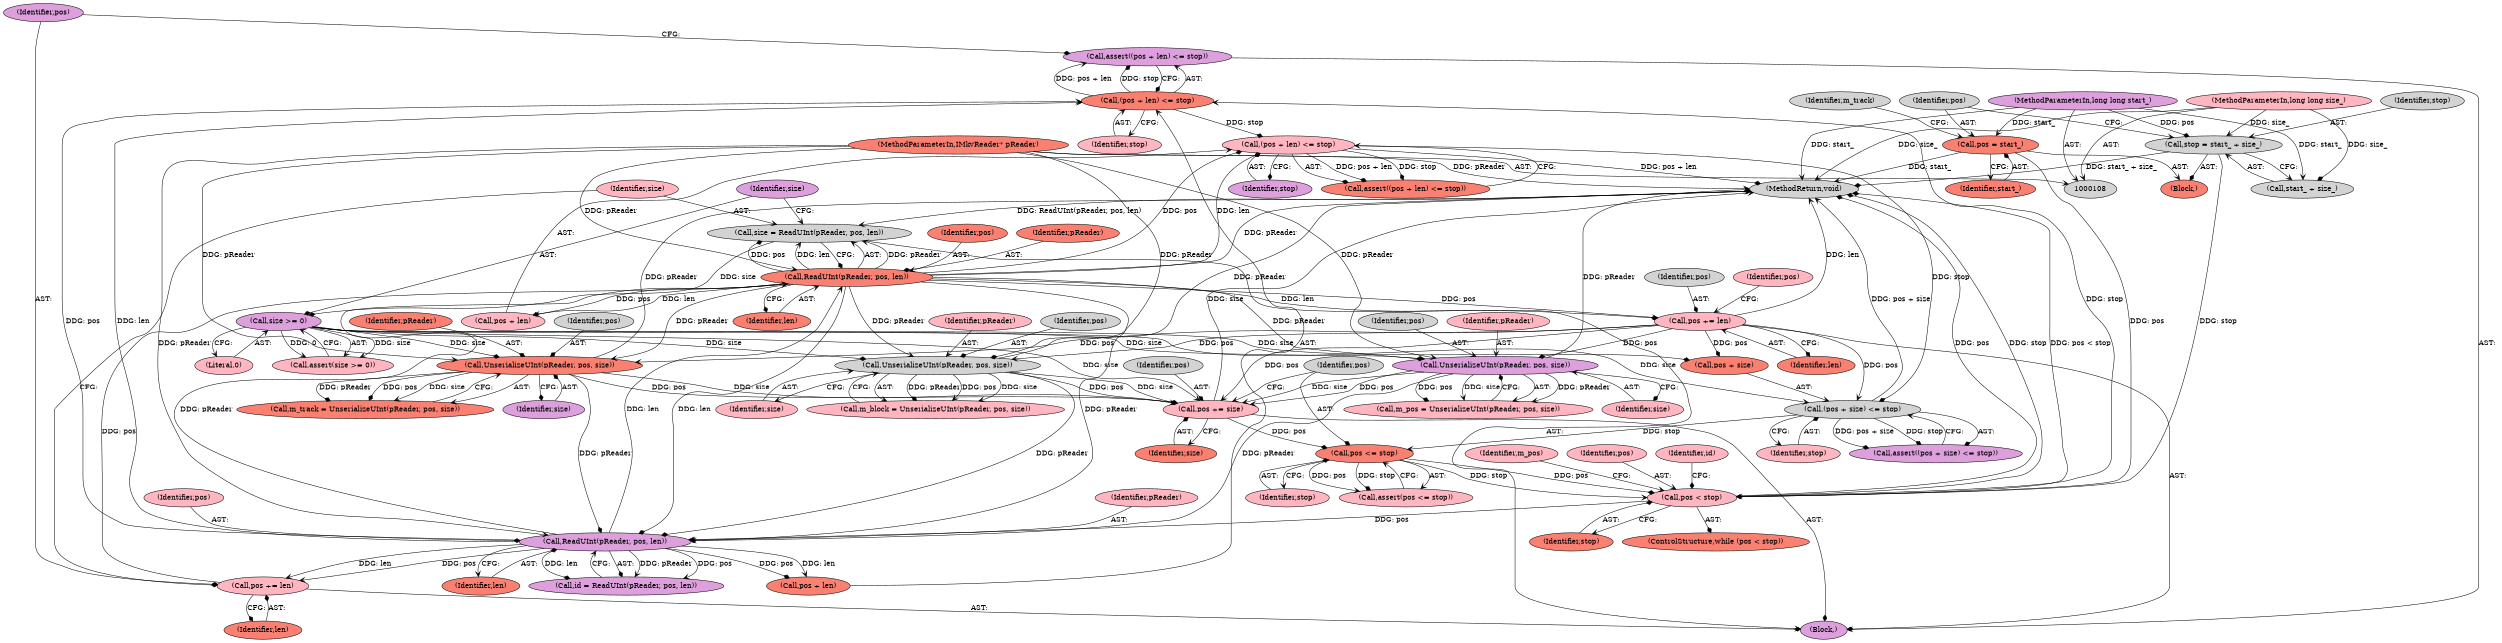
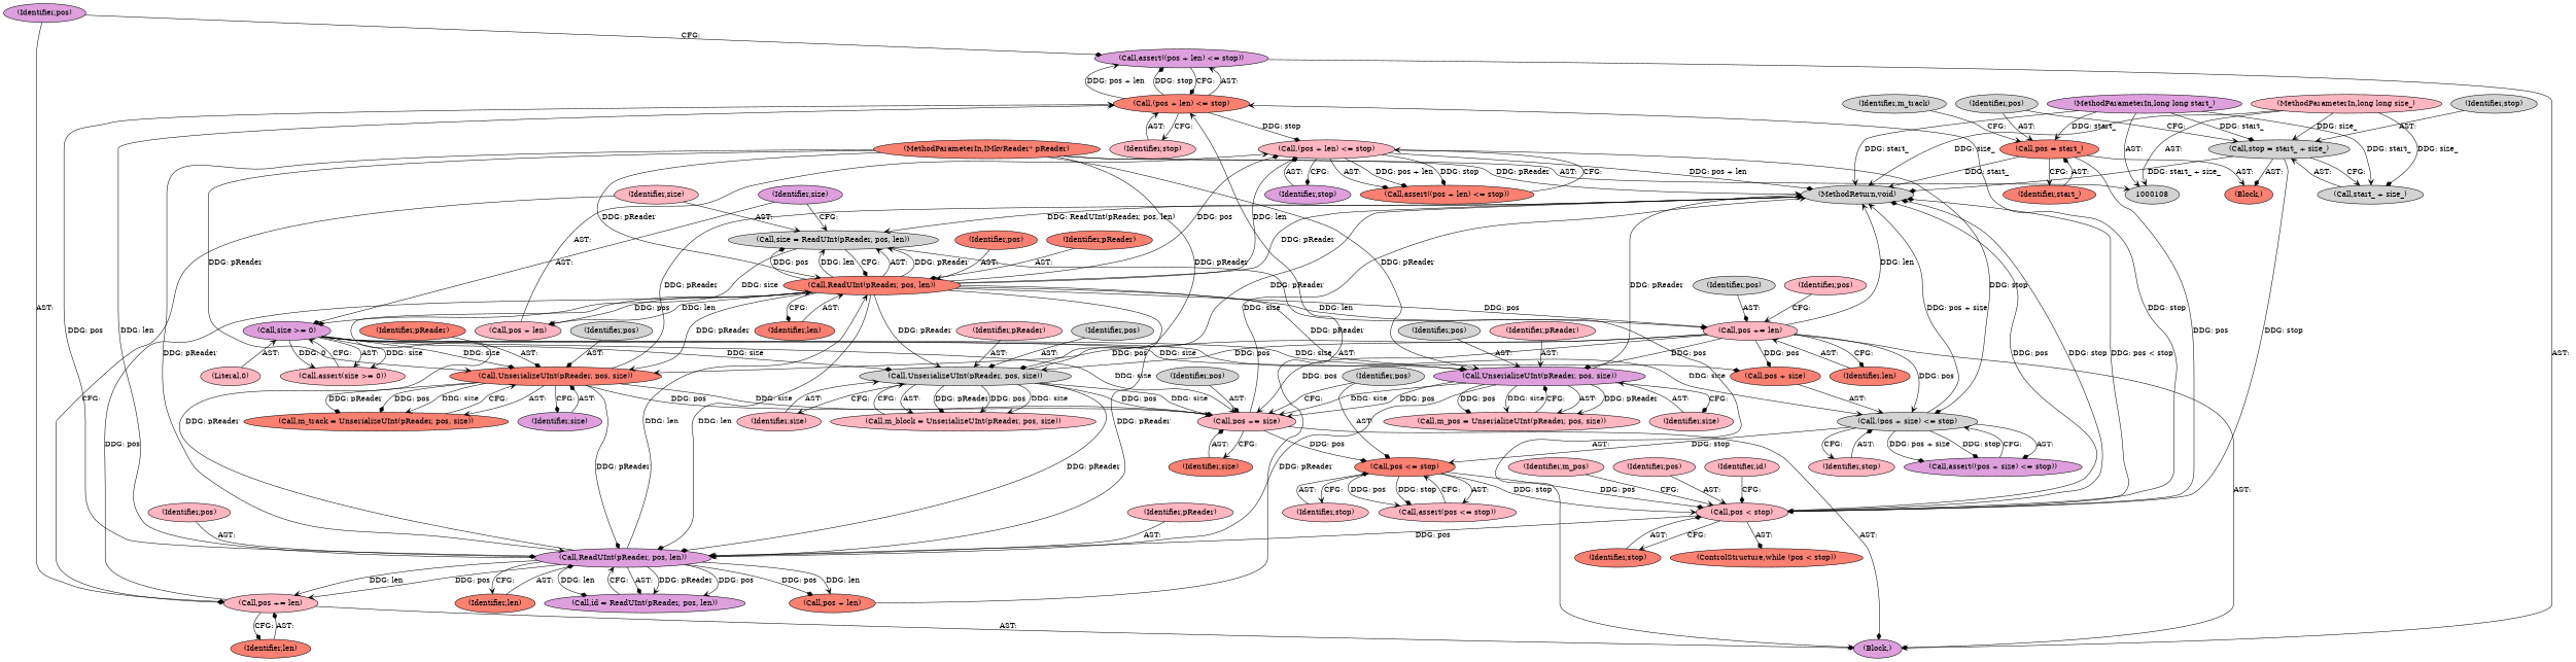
  digraph {
    node [fillcolor=lightpink style=filled]
    edge [arrowhead=vee]
    n1 [fillcolor=plum label="(Call,assert((pos + len) <= stop))"]
    n2 [fillcolor=salmon label="(Call,(pos + len) <= stop)"]
    n3 [fillcolor=plum label="(Block,)"]
    n4 [label="(Call,(pos + len) <= stop)"]
    n5 [label="(Identifier,stop)"]
    n6 [fillcolor=lightgrey label="(MethodReturn,void)"]
    n7 [fillcolor=lightgrey label="(Call,(pos + size) <= stop)"]
    n8 [fillcolor=plum label="(Identifier,stop)"]
    n9 [fillcolor=salmon label="(Call,assert((pos + len) <= stop))"]
    n10 [fillcolor=plum label="(Call,ReadUInt(pReader, pos, len))"]
    n11 [fillcolor=salmon label="(Call,ReadUInt(pReader, pos, len))"]
    n12 [label="(Call,pos += len)"]
    n13 [fillcolor=salmon label="(Call,pos + len)"]
    n14 [fillcolor=salmon label="(Identifier,len)"]
    n15 [fillcolor=plum label="(Call,id = ReadUInt(pReader, pos, len))"]
    n16 [fillcolor=salmon label="(Call,UnserializeUInt(pReader, pos, size))"]
    n17 [label="(Call,pos += len)"]
    n18 [fillcolor=lightgrey label="(Call,size = ReadUInt(pReader, pos, len))"]
    n19 [fillcolor=lightgrey label="(Call,UnserializeUInt(pReader, pos, size))"]
    n20 [fillcolor=plum label="(Call,UnserializeUInt(pReader, pos, size))"]
    n21 [fillcolor=salmon label="(Identifier,len)"]
    n22 [label="(Call,pos + len)"]
    n23 [fillcolor=salmon label="(Identifier,len)"]
    n24 [label="(Call,pos += size)"]
    n25 [fillcolor=salmon label="(Call,m_track = UnserializeUInt(pReader, pos, size))"]
    n26 [fillcolor=plum label="(Identifier,size)"]
    n27 [fillcolor=salmon label="(Identifier,len)"]
    n28 [fillcolor=salmon label="(Call,pos + size)"]
    n29 [fillcolor=plum label="(Call,size >= 0)"]
    n30 [label="(Call,m_block = UnserializeUInt(pReader, pos, size))"]
    n31 [label="(Identifier,size)"]
    n32 [label="(Call,m_pos = UnserializeUInt(pReader, pos, size))"]
    n33 [label="(Identifier,size)"]
    n34 [fillcolor=salmon label="(MethodParameterIn,IMkvReader* pReader)"]
    1000108 [fillcolor=lightgrey]
    n36 [fillcolor=salmon label="(Call,pos <= stop)"]
    n37 [fillcolor=salmon label="(Identifier,size)"]
    n38 [fillcolor=plum label="(Call,assert((pos + size) <= stop))"]
    n39 [label="(Identifier,stop)"]
    n40 [label="(Literal,0)"]
    n41 [label="(Call,assert(size >= 0))"]
    n42 [label="(Call,pos < stop)"]
    n43 [fillcolor=salmon label="(Identifier,stop)"]
    n44 [fillcolor=salmon label="(ControlStructure,while (pos < stop))"]
    n45 [label="(Identifier,stop)"]
    n46 [label="(Call,assert(pos <= stop))"]
    n47 [fillcolor=salmon label="(Call,pos = start_)"]
    n48 [fillcolor=salmon label="(Block,)"]
    n49 [fillcolor=salmon label="(Identifier,start_)"]
    n50 [fillcolor=plum label="(MethodParameterIn,long long start_)"]
    n51 [fillcolor=lightgrey label="(Call,stop = start_ + size_)"]
    n52 [fillcolor=lightgrey label="(Call,start_ + size_)"]
    n53 [label="(MethodParameterIn,long long size_)"]
    n54 [label="(Identifier,size)"]
    n55 [label="(Identifier,pReader)"]
    n56 [label="(Identifier,pos)"]
    n57 [fillcolor=salmon label="(Identifier,pos)"]
    n58 [fillcolor=plum label="(Identifier,size)"]
    n59 [fillcolor=lightgrey label="(Identifier,pos)"]
    n60 [fillcolor=lightgrey label="(Identifier,pos)"]
    n61 [fillcolor=lightgrey label="(Identifier,stop)"]
    n62 [label="(Identifier,pReader)"]
    n63 [fillcolor=plum label="(Identifier,pos)"]
    n64 [fillcolor=salmon label="(Identifier,pReader)"]
    n65 [label="(Identifier,pos)"]
    n66 [fillcolor=salmon label="(Identifier,pReader)"]
    n67 [fillcolor=lightgrey label="(Identifier,pos)"]
    n68 [fillcolor=lightgrey label="(Identifier,pos)"]
    n69 [fillcolor=lightgrey label="(Identifier,pos)"]
    n70 [fillcolor=lightgrey label="(Identifier,pos)"]
    n71 [label="(Identifier,m_pos)"]
    n72 [label="(Identifier,pos)"]
    n73 [fillcolor=lightgrey label="(Identifier,pos)"]
    n74 [fillcolor=lightgrey label="(Identifier,m_track)"]
    n75 [label="(Identifier,id)"]
    n76 [label="(Identifier,pReader)"]
    n1 -> n2 [arrowhead=diamond label="CFG: "]
    n1 -> n3 [label="AST: "]
    n2 -> n1 [label="AST: "]
    n2 -> n1 [label="DDG: pos + len"]
    n2 -> n1 [arrowhead=diamond label="DDG: stop"]
    n2 -> n4 [arrowhead=diamond label="DDG: stop"]
    n2 -> n5 [label="CFG: "]
    n4 -> n6 [arrowhead=diamond label="DDG: pos + len"]
    n4 -> n7 [arrowhead=diamond label="DDG: stop"]
    n4 -> n8 [arrowhead=diamond label="CFG: "]
    n4 -> n9 [arrowhead=diamond label="AST: "]
    n4 -> n9 [arrowhead=diamond label="DDG: pos + len"]
    n4 -> n9 [arrowhead=diamond label="DDG: stop"]
    n5 -> n2 [label="AST: "]
    n6 -> n18 [label="DDG: ReadUInt(pReader, pos, len)"]
    n7 -> n6 [label="DDG: pos + size"]
    n7 -> n36 [label="DDG: stop"]
    n7 -> n38 [arrowhead=diamond label="AST: "]
    n7 -> n38 [arrowhead=diamond label="DDG: pos + size"]
    n7 -> n38 [arrowhead=diamond label="DDG: stop"]
    n7 -> n39 [label="CFG: "]
    n8 -> n4 [arrowhead=diamond label="AST: "]
    n9 -> n4 [label="CFG: "]
    n10 -> n2 [label="DDG: pos"]
    n10 -> n2 [label="DDG: len"]
    n10 -> n11 [label="DDG: pReader"]
    n10 -> n11 [label="DDG: len"]
    n10 -> n12 [label="DDG: len"]
    n10 -> n12 [label="DDG: pos"]
    n10 -> n13 [arrowhead=diamond label="DDG: pos"]
    n10 -> n13 [label="DDG: len"]
    n10 -> n14 [label="CFG: "]
    n10 -> n15 [arrowhead=diamond label="AST: "]
    n10 -> n15 [label="DDG: pReader"]
    n10 -> n15 [label="DDG: pos"]
    n10 -> n15 [arrowhead=diamond label="DDG: len"]
    n11 -> n4 [arrowhead=diamond label="DDG: pos"]
    n11 -> n4 [arrowhead=diamond label="DDG: len"]
    n11 -> n6 [label="DDG: pReader"]
    n11 -> n10 [label="DDG: pReader"]
    n11 -> n10 [arrowhead=diamond label="DDG: len"]
    n11 -> n16 [label="DDG: pReader"]
    n11 -> n17 [arrowhead=diamond label="DDG: len"]
    n11 -> n17 [label="DDG: pos"]
    n11 -> n18 [label="AST: "]
    n11 -> n18 [label="DDG: pReader"]
    n11 -> n18 [arrowhead=diamond label="DDG: pos"]
    n11 -> n18 [label="DDG: len"]
    n11 -> n19 [label="DDG: pReader"]
    n11 -> n20 [arrowhead=diamond label="DDG: pReader"]
    n11 -> n21 [arrowhead=diamond label="CFG: "]
    n11 -> n22 [label="DDG: pos"]
    n11 -> n22 [arrowhead=diamond label="DDG: len"]
    n12 -> n3 [arrowhead=diamond label="AST: "]
    n12 -> n11 [label="DDG: pos"]
    n12 -> n23 [arrowhead=diamond label="CFG: "]
    n13 -> n2 [label="AST: "]
    n14 -> n10 [arrowhead=diamond label="AST: "]
    n15 -> n10 [label="CFG: "]
    n16 -> n6 [label="DDG: pReader"]
    n16 -> n10 [arrowhead=diamond label="DDG: pReader"]
    n16 -> n24 [arrowhead=diamond label="DDG: size"]
    n16 -> n24 [arrowhead=diamond label="DDG: pos"]
    n16 -> n25 [label="AST: "]
    n16 -> n25 [arrowhead=diamond label="DDG: pReader"]
    n16 -> n25 [arrowhead=diamond label="DDG: pos"]
    n16 -> n25 [label="DDG: size"]
    n16 -> n26 [arrowhead=diamond label="CFG: "]
    n17 -> n3 [arrowhead=diamond label="AST: "]
    n17 -> n6 [label="DDG: len"]
    n17 -> n7 [label="DDG: pos"]
    n17 -> n16 [label="DDG: pos"]
    n17 -> n19 [label="DDG: pos"]
    n17 -> n20 [arrowhead=diamond label="DDG: pos"]
    n17 -> n24 [label="DDG: pos"]
    n17 -> n27 [arrowhead=diamond label="CFG: "]
    n17 -> n28 [arrowhead=diamond label="DDG: pos"]
    n18 -> n3 [label="AST: "]
    n18 -> n11 [arrowhead=diamond label="CFG: "]
    n18 -> n29 [arrowhead=diamond label="DDG: size"]
    n19 -> n6 [arrowhead=diamond label="DDG: pReader"]
    n19 -> n10 [arrowhead=diamond label="DDG: pReader"]
    n19 -> n24 [arrowhead=diamond label="DDG: size"]
    n19 -> n24 [label="DDG: pos"]
    n19 -> n30 [label="AST: "]
    n19 -> n30 [arrowhead=diamond label="DDG: pReader"]
    n19 -> n30 [label="DDG: pos"]
    n19 -> n30 [label="DDG: size"]
    n19 -> n31 [label="CFG: "]
    n20 -> n6 [label="DDG: pReader"]
    n20 -> n10 [arrowhead=diamond label="DDG: pReader"]
    n20 -> n24 [label="DDG: size"]
    n20 -> n24 [label="DDG: pos"]
    n20 -> n32 [label="AST: "]
    n20 -> n32 [label="DDG: pReader"]
    n20 -> n32 [arrowhead=diamond label="DDG: pos"]
    n20 -> n32 [label="DDG: size"]
    n20 -> n33 [arrowhead=diamond label="CFG: "]
    n21 -> n11 [label="AST: "]
    n22 -> n4 [label="AST: "]
    n23 -> n12 [arrowhead=diamond label="AST: "]
    n24 -> n3 [arrowhead=diamond label="AST: "]
    n24 -> n6 [label="DDG: size"]
    n24 -> n36 [arrowhead=diamond label="DDG: pos"]
    n24 -> n37 [label="CFG: "]
    n25 -> n16 [label="CFG: "]
    n26 -> n16 [arrowhead=diamond label="AST: "]
    n27 -> n17 [label="AST: "]
    n28 -> n7 [label="AST: "]
    n29 -> n7 [label="DDG: size"]
    n29 -> n16 [arrowhead=diamond label="DDG: size"]
    n29 -> n19 [arrowhead=diamond label="DDG: size"]
    n29 -> n20 [label="DDG: size"]
    n29 -> n24 [label="DDG: size"]
    n29 -> n28 [arrowhead=diamond label="DDG: size"]
-   n29 -> n40 [label="CFG: "]
    n29 -> n41 [label="AST: "]
    n29 -> n41 [label="DDG: size"]
    n29 -> n41 [label="DDG: 0"]
    n30 -> n19 [label="CFG: "]
    n31 -> n19 [label="AST: "]
    n32 -> n20 [arrowhead=diamond label="CFG: "]
    n33 -> n20 [label="AST: "]
    n34 -> n6 [label="DDG: pReader"]
    n34 -> n10 [label="DDG: pReader"]
    n34 -> n11 [label="DDG: pReader"]
    n34 -> n16 [label="DDG: pReader"]
    n34 -> n19 [arrowhead=diamond label="DDG: pReader"]
    n34 -> n20 [label="DDG: pReader"]
    n34 -> 1000108 [label="AST: "]
    n36 -> n42 [arrowhead=diamond label="DDG: pos"]
    n36 -> n42 [label="DDG: stop"]
    n36 -> n45 [label="CFG: "]
    n36 -> n46 [label="AST: "]
    n36 -> n46 [label="DDG: pos"]
    n36 -> n46 [arrowhead=diamond label="DDG: stop"]
    n37 -> n24 [arrowhead=diamond label="AST: "]
    n38 -> n7 [label="CFG: "]
    n39 -> n7 [arrowhead=diamond label="AST: "]
    n40 -> n29 [label="AST: "]
    n41 -> n29 [label="CFG: "]
    n42 -> n2 [label="DDG: stop"]
    n42 -> n6 [arrowhead=diamond label="DDG: pos < stop"]
    n42 -> n6 [arrowhead=diamond label="DDG: pos"]
    n42 -> n6 [arrowhead=diamond label="DDG: stop"]
    n42 -> n10 [label="DDG: pos"]
    n42 -> n43 [label="CFG: "]
    n42 -> n44 [arrowhead=diamond label="AST: "]
    n43 -> n42 [arrowhead=diamond label="AST: "]
    n45 -> n36 [arrowhead=diamond label="AST: "]
    n46 -> n36 [label="CFG: "]
    n47 -> n6 [label="DDG: start_"]
    n47 -> n42 [label="DDG: pos"]
    n47 -> n48 [label="AST: "]
    n47 -> n49 [label="CFG: "]
    n49 -> n47 [arrowhead=diamond label="AST: "]
    n50 -> n6 [label="DDG: start_"]
    n50 -> 1000108 [label="AST: "]
    n50 -> n47 [label="DDG: start_"]
-   n50 -> n51 [arrowhead=diamond label="DDG: pos"]
+   n50 -> n51 [arrowhead=diamond label="DDG: start_"]
    n50 -> n52 [label="DDG: start_"]
    n51 -> n6 [arrowhead=diamond label="DDG: start_ + size_"]
    n51 -> n42 [arrowhead=diamond label="DDG: stop"]
    n51 -> n48 [arrowhead=diamond label="AST: "]
    n51 -> n52 [label="CFG: "]
    n52 -> n51 [label="AST: "]
    n53 -> n6 [label="DDG: size_"]
    n53 -> 1000108 [label="AST: "]
    n53 -> n51 [label="DDG: size_"]
    n53 -> n52 [arrowhead=diamond label="DDG: size_"]
    n54 -> n12 [arrowhead=diamond label="CFG: "]
    n54 -> n18 [label="AST: "]
    n55 -> n19 [label="AST: "]
    n56 -> n17 [label="CFG: "]
    n57 -> n11 [label="AST: "]
    n58 -> n18 [label="CFG: "]
    n58 -> n29 [arrowhead=diamond label="AST: "]
    n59 -> n19 [arrowhead=diamond label="AST: "]
    n60 -> n47 [label="AST: "]
    n60 -> n51 [label="CFG: "]
    n61 -> n51 [label="AST: "]
    n62 -> n10 [label="AST: "]
    n63 -> n1 [arrowhead=diamond label="CFG: "]
    n63 -> n12 [arrowhead=diamond label="AST: "]
    n64 -> n16 [arrowhead=diamond label="AST: "]
    n65 -> n10 [arrowhead=diamond label="AST: "]
    n66 -> n11 [arrowhead=diamond label="AST: "]
    n67 -> n16 [arrowhead=diamond label="AST: "]
    n68 -> n20 [label="AST: "]
    n69 -> n24 [label="CFG: "]
    n69 -> n36 [arrowhead=diamond label="AST: "]
    n70 -> n24 [arrowhead=diamond label="AST: "]
    n71 -> n42 [label="CFG: "]
    n72 -> n42 [label="AST: "]
    n73 -> n17 [arrowhead=diamond label="AST: "]
    n74 -> n47 [label="CFG: "]
    n75 -> n42 [arrowhead=diamond label="CFG: "]
    n76 -> n20 [label="AST: "]
  }
